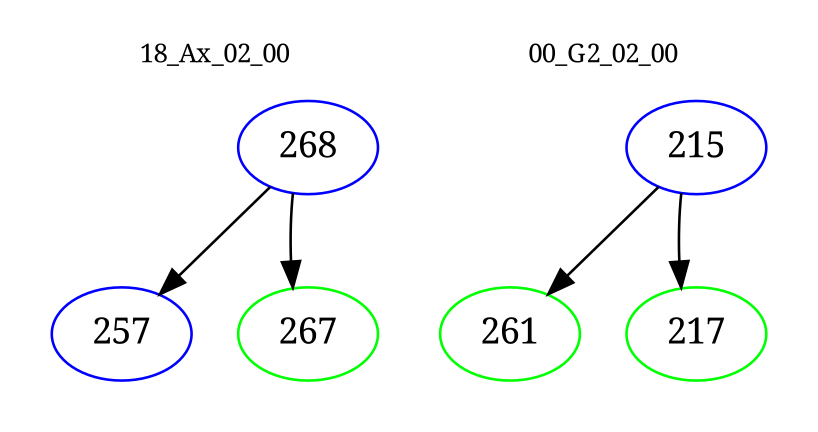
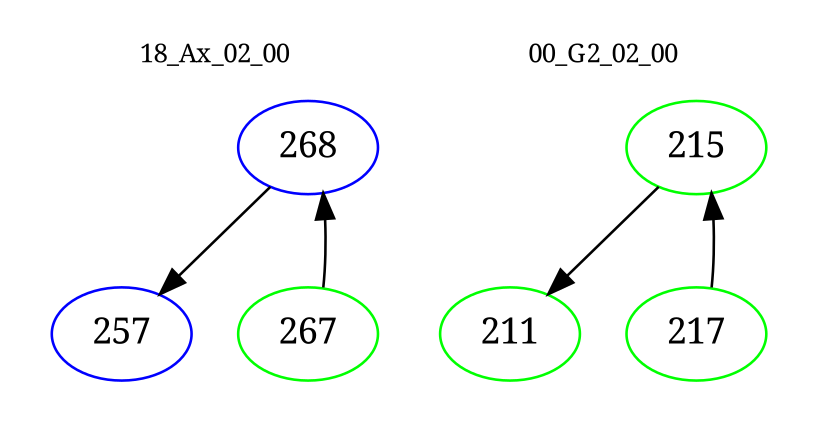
  digraph {
    fontname="Noto Serif"
    node [color=blue fontname="Noto Serif"]
    edge [color=black fontname="Noto Serif"]
    n1 [label=268]
    n2 [label=257]
    n3 [color=green label=267]
-   n4 [label=215]
-   n5 [color=green label=261]
+   n4 [color=green label=215]
+   n5 [color=green label=211]
    n6 [color=green label=217]
    subgraph cluster_1 {
      color=white
      fontsize=10
      label="18_Ax_02_00"
      n1
      n2
      n3
    }
    subgraph cluster_2 {
      color=white
      fontsize=10
      label="00_G2_02_00"
      n4
      n5
      n6
    }
    n1 -> n2
-   n1 -> n3
+   n3 -> n1
    n4 -> n5
-   n4 -> n6
+   n6 -> n4
  }
